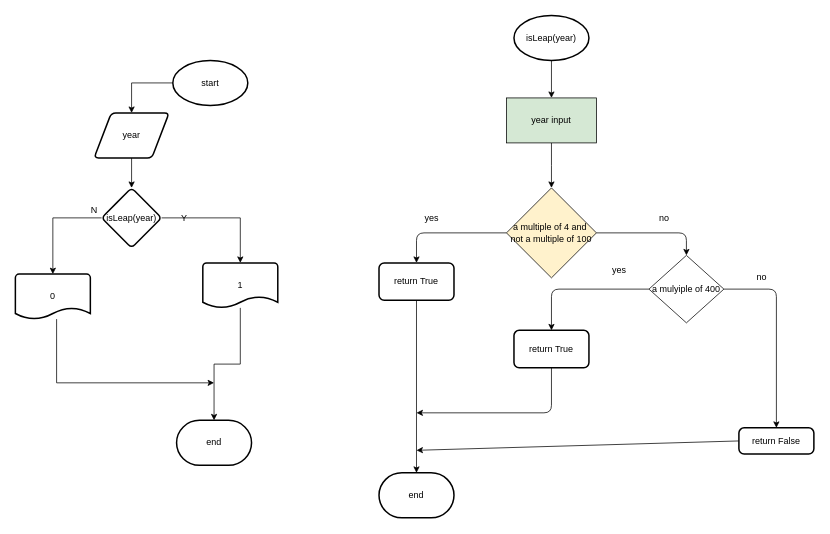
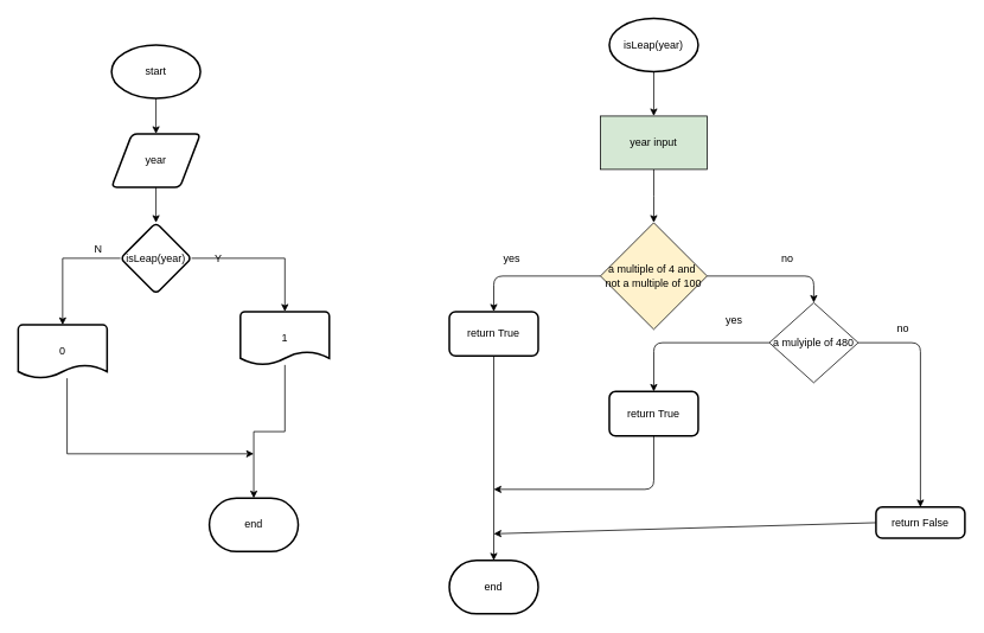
  <mxCell id="0" />
  <mxCell id="1" parent="0" />
  <mxCell id="2" style="edgeStyle=orthogonalEdgeStyle;rounded=0;orthogonalLoop=1;jettySize=auto;html=1;entryX=0.5;entryY=0;entryDx=0;entryDy=0;" edge="1" parent="1" source="3" target="5"><mxGeometry relative="1" as="geometry" /></mxCell>
- <mxCell id="3" value="start" style="strokeWidth=2;html=1;shape=mxgraph.flowchart.start_1;whiteSpace=wrap;" vertex="1" parent="1"><mxGeometry x="230" y="80" width="100" height="60" as="geometry" /></mxCell>
+ <mxCell id="3" value="start" style="strokeWidth=2;html=1;shape=mxgraph.flowchart.start_1;whiteSpace=wrap;" vertex="1" parent="1"><mxGeometry x="125" y="50" width="100" height="60" as="geometry" /></mxCell>
  <mxCell id="4" value="" style="edgeStyle=orthogonalEdgeStyle;rounded=0;orthogonalLoop=1;jettySize=auto;html=1;entryX=0.5;entryY=0;entryDx=0;entryDy=0;" edge="1" parent="1" source="5" target="8"><mxGeometry relative="1" as="geometry" /></mxCell>
  <mxCell id="5" value="year" style="shape=parallelogram;html=1;strokeWidth=2;perimeter=parallelogramPerimeter;whiteSpace=wrap;rounded=1;arcSize=12;size=0.23;" vertex="1" parent="1"><mxGeometry x="125" y="150" width="100" height="60" as="geometry" /></mxCell>
  <mxCell id="6" value="" style="edgeStyle=orthogonalEdgeStyle;rounded=0;orthogonalLoop=1;jettySize=auto;html=1;entryX=0.5;entryY=0;entryDx=0;entryDy=0;entryPerimeter=0;" edge="1" parent="1" source="8" target="11"><mxGeometry relative="1" as="geometry"><mxPoint x="325" y="340" as="targetPoint" /></mxGeometry></mxCell>
  <mxCell id="7" style="edgeStyle=orthogonalEdgeStyle;rounded=0;orthogonalLoop=1;jettySize=auto;html=1;entryX=0.5;entryY=0;entryDx=0;entryDy=0;entryPerimeter=0;" edge="1" parent="1" source="8" target="13"><mxGeometry relative="1" as="geometry" /></mxCell>
  <mxCell id="8" value="isLeap(year)" style="rhombus;whiteSpace=wrap;html=1;strokeWidth=2;rounded=1;arcSize=12;" vertex="1" parent="1"><mxGeometry x="135" y="250" width="80" height="80" as="geometry" /></mxCell>
  <mxCell id="9" value="Y" style="text;html=1;align=center;verticalAlign=middle;resizable=0;points=[];autosize=1;strokeColor=none;fillColor=none;" vertex="1" parent="1"><mxGeometry x="235" y="280" width="20" height="20" as="geometry" /></mxCell>
  <mxCell id="10" style="edgeStyle=orthogonalEdgeStyle;rounded=0;orthogonalLoop=1;jettySize=auto;html=1;entryX=0.5;entryY=0;entryDx=0;entryDy=0;entryPerimeter=0;" edge="1" parent="1" source="11" target="15"><mxGeometry relative="1" as="geometry"><mxPoint x="285" y="530" as="targetPoint" /></mxGeometry></mxCell>
  <mxCell id="11" value="1" style="strokeWidth=2;html=1;shape=mxgraph.flowchart.document2;whiteSpace=wrap;size=0.25;" vertex="1" parent="1"><mxGeometry x="270" y="350" width="100" height="60" as="geometry" /></mxCell>
  <mxCell id="12" style="edgeStyle=orthogonalEdgeStyle;rounded=0;orthogonalLoop=1;jettySize=auto;html=1;" edge="1" parent="1" source="13"><mxGeometry relative="1" as="geometry"><mxPoint x="285" y="510" as="targetPoint" /><Array as="points"><mxPoint x="75" y="510" /></Array></mxGeometry></mxCell>
  <mxCell id="13" value="0" style="strokeWidth=2;html=1;shape=mxgraph.flowchart.document2;whiteSpace=wrap;size=0.25;" vertex="1" parent="1"><mxGeometry x="20" y="365" width="100" height="60" as="geometry" /></mxCell>
- <mxCell id="14" value="N" style="text;html=1;align=center;verticalAlign=middle;resizable=0;points=[];autosize=1;strokeColor=none;fillColor=none;" vertex="1" parent="1"><mxGeometry x="115" y="270" width="20" height="20" as="geometry" /></mxCell>
+ <mxCell id="14" value="N" style="text;html=1;align=center;verticalAlign=middle;resizable=0;points=[];autosize=1;strokeColor=none;fillColor=none;" vertex="1" parent="1"><mxGeometry x="100" y="270" width="20" height="20" as="geometry" /></mxCell>
  <mxCell id="15" value="end" style="strokeWidth=2;html=1;shape=mxgraph.flowchart.terminator;whiteSpace=wrap;" vertex="1" parent="1"><mxGeometry x="235" y="560" width="100" height="60" as="geometry" /></mxCell>
  <mxCell id="16" value="" style="edgeStyle=orthogonalEdgeStyle;rounded=0;orthogonalLoop=1;jettySize=auto;html=1;" edge="1" parent="1" source="17" target="19"><mxGeometry relative="1" as="geometry" /></mxCell>
  <mxCell id="17" value="isLeap(year)" style="strokeWidth=2;html=1;shape=mxgraph.flowchart.start_1;whiteSpace=wrap;" vertex="1" parent="1"><mxGeometry x="685" y="20" width="100" height="60" as="geometry" /></mxCell>
  <mxCell id="18" style="edgeStyle=orthogonalEdgeStyle;rounded=0;orthogonalLoop=1;jettySize=auto;html=1;" edge="1" parent="1" source="19"><mxGeometry relative="1" as="geometry"><mxPoint x="735" y="250" as="targetPoint" /></mxGeometry></mxCell>
  <mxCell id="19" value="year input" style="rounded=0;whiteSpace=wrap;html=1;fillColor=#d5e8d4;" vertex="1" parent="1"><mxGeometry x="675" y="130" width="120" height="60" as="geometry" /></mxCell>
  <mxCell id="20" value="end" style="strokeWidth=2;html=1;shape=mxgraph.flowchart.terminator;whiteSpace=wrap;" vertex="1" parent="1"><mxGeometry x="505" y="630" width="100" height="60" as="geometry" /></mxCell>
  <mxCell id="21" style="edgeStyle=none;html=1;entryX=0.5;entryY=0;entryDx=0;entryDy=0;" edge="1" parent="1" source="23" target="34"><mxGeometry relative="1" as="geometry"><mxPoint x="555" y="340" as="targetPoint" /><Array as="points"><mxPoint x="555" y="310" /></Array></mxGeometry></mxCell>
  <mxCell id="22" style="edgeStyle=none;html=1;" edge="1" parent="1" source="23"><mxGeometry relative="1" as="geometry"><mxPoint x="915" y="340" as="targetPoint" /><Array as="points"><mxPoint x="915" y="310" /></Array></mxGeometry></mxCell>
  <mxCell id="23" value="&lt;span&gt;a multiple of 4 and&amp;nbsp;&lt;/span&gt;&lt;br&gt;&lt;span&gt;not a multiple of 100&lt;/span&gt;" style="rhombus;whiteSpace=wrap;html=1;fillColor=#fff2cc;" vertex="1" parent="1"><mxGeometry x="675" y="250" width="120" height="120" as="geometry" /></mxCell>
  <mxCell id="24" style="edgeStyle=none;html=1;entryX=0.5;entryY=0;entryDx=0;entryDy=0;entryPerimeter=0;exitX=0.5;exitY=1;exitDx=0;exitDy=0;" edge="1" parent="1" source="34" target="20"><mxGeometry relative="1" as="geometry"><mxPoint x="555" y="610" as="targetPoint" /><mxPoint x="555" y="420" as="sourcePoint" /></mxGeometry></mxCell>
  <mxCell id="25" style="edgeStyle=none;html=1;entryX=0.5;entryY=0;entryDx=0;entryDy=0;" edge="1" parent="1" source="27" target="35"><mxGeometry relative="1" as="geometry"><mxPoint x="755" y="410" as="targetPoint" /><Array as="points"><mxPoint x="735" y="385" /></Array></mxGeometry></mxCell>
  <mxCell id="26" style="edgeStyle=none;html=1;entryX=0.5;entryY=0;entryDx=0;entryDy=0;" edge="1" parent="1" source="27" target="36"><mxGeometry relative="1" as="geometry"><mxPoint x="1035" y="560" as="targetPoint" /><Array as="points"><mxPoint x="1035" y="385" /></Array></mxGeometry></mxCell>
- <mxCell id="27" value="a mulyiple of 400" style="rhombus;whiteSpace=wrap;html=1;" vertex="1" parent="1"><mxGeometry x="865" y="340" width="100" height="90" as="geometry" /></mxCell>
+ <mxCell id="27" value="a mulyiple of 480" style="rhombus;whiteSpace=wrap;html=1;" vertex="1" parent="1"><mxGeometry x="865" y="340" width="100" height="90" as="geometry" /></mxCell>
  <mxCell id="28" style="edgeStyle=none;html=1;exitX=0.5;exitY=1;exitDx=0;exitDy=0;" edge="1" parent="1" source="35"><mxGeometry relative="1" as="geometry"><mxPoint x="555" y="550" as="targetPoint" /><Array as="points"><mxPoint x="735" y="550" /></Array><mxPoint x="740" y="490" as="sourcePoint" /></mxGeometry></mxCell>
  <mxCell id="29" style="edgeStyle=none;html=1;exitX=0;exitY=0.5;exitDx=0;exitDy=0;" edge="1" parent="1" source="36"><mxGeometry relative="1" as="geometry"><mxPoint x="555" y="600" as="targetPoint" /><mxPoint x="975" y="600" as="sourcePoint" /></mxGeometry></mxCell>
  <mxCell id="30" value="yes" style="text;html=1;align=center;verticalAlign=middle;resizable=0;points=[];autosize=1;strokeColor=none;fillColor=none;" vertex="1" parent="1"><mxGeometry x="560" y="280" width="30" height="20" as="geometry" /></mxCell>
  <mxCell id="31" value="no" style="text;html=1;align=center;verticalAlign=middle;resizable=0;points=[];autosize=1;strokeColor=none;fillColor=none;" vertex="1" parent="1"><mxGeometry x="870" y="280" width="30" height="20" as="geometry" /></mxCell>
  <mxCell id="32" value="yes" style="text;html=1;align=center;verticalAlign=middle;resizable=0;points=[];autosize=1;strokeColor=none;fillColor=none;" vertex="1" parent="1"><mxGeometry x="810" y="350" width="30" height="20" as="geometry" /></mxCell>
  <mxCell id="33" value="no" style="text;html=1;align=center;verticalAlign=middle;resizable=0;points=[];autosize=1;strokeColor=none;fillColor=none;" vertex="1" parent="1"><mxGeometry x="1000" y="360" width="30" height="20" as="geometry" /></mxCell>
  <mxCell id="34" value="return True" style="rounded=1;whiteSpace=wrap;html=1;absoluteArcSize=1;arcSize=14;strokeWidth=2;" vertex="1" parent="1"><mxGeometry x="505" y="350" width="100" height="50" as="geometry" /></mxCell>
  <mxCell id="35" value="return True" style="rounded=1;whiteSpace=wrap;html=1;absoluteArcSize=1;arcSize=14;strokeWidth=2;" vertex="1" parent="1"><mxGeometry x="685" y="440" width="100" height="50" as="geometry" /></mxCell>
  <mxCell id="36" value="return False" style="rounded=1;whiteSpace=wrap;html=1;absoluteArcSize=1;arcSize=14;strokeWidth=2;" vertex="1" parent="1"><mxGeometry x="985" y="570" width="100" height="35" as="geometry" /></mxCell>
